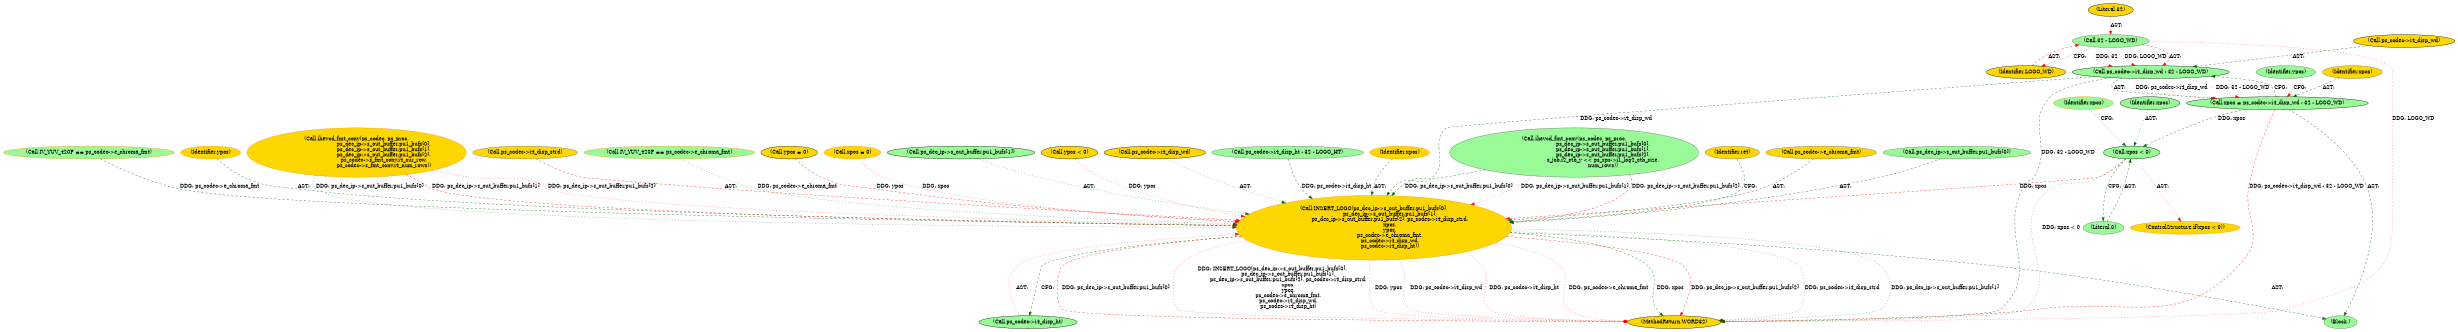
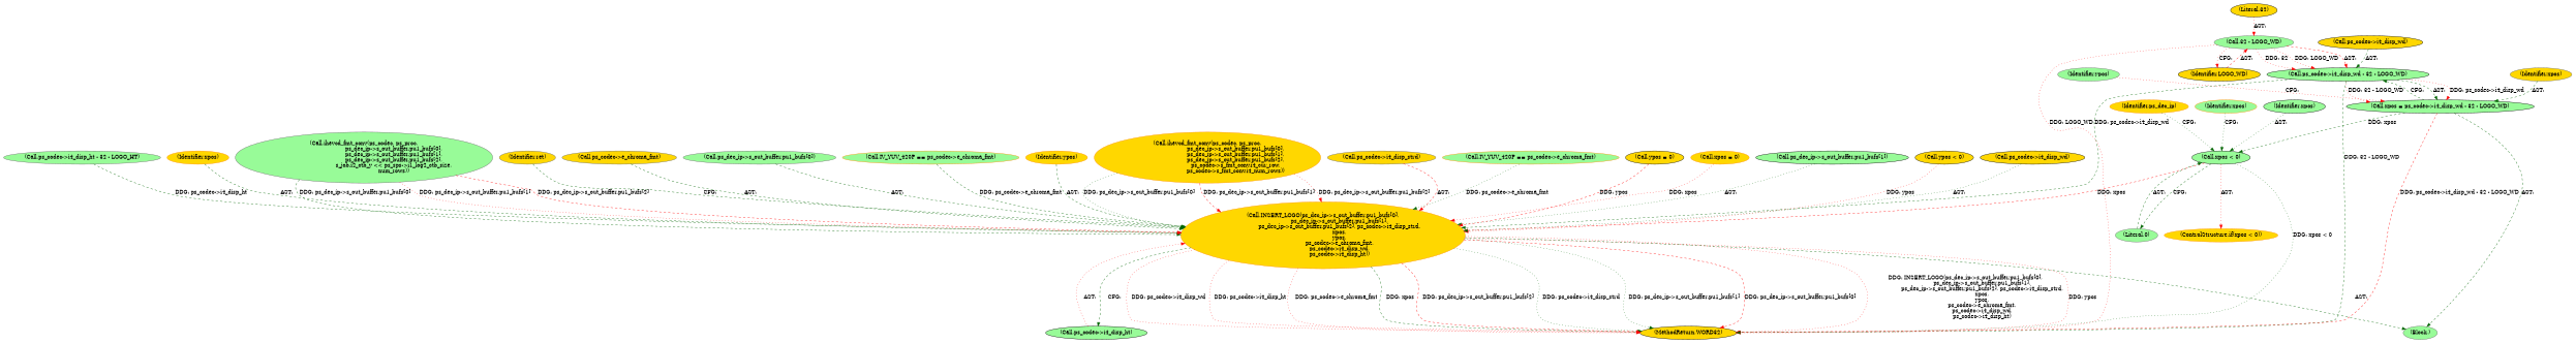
  digraph {
    node [color=black fillcolor=gold style=filled]
    edge [color=darkgreen style=dashed]
    n1 [fillcolor=palegreen label="(Call,ps_codec->i4_disp_wd - 32 - LOGO_WD)"]
    n2 [fillcolor=palegreen label="(Call,xpos = ps_codec->i4_disp_wd - 32 - LOGO_WD)"]
    n3 [color=darkorange label="(Call,INSERT_LOGO(ps_dec_ip->s_out_buffer.pu1_bufs[0],\n                    ps_dec_ip->s_out_buffer.pu1_bufs[1],\n                    ps_dec_ip->s_out_buffer.pu1_bufs[2], ps_codec->i4_disp_strd,\n                    xpos,\n                    ypos,\n                    ps_codec->e_chroma_fmt,\n                    ps_codec->i4_disp_wd,\n                    ps_codec->i4_disp_ht))"]
    n4 [label="(MethodReturn,WORD32)"]
    n5 [color=gray40 fillcolor=palegreen label="(Call,32 - LOGO_WD)"]
    n6 [label="(Identifier,LOGO_WD)"]
    n7 [fillcolor=palegreen label="(Call,xpos < 0)"]
    n8 [color=gray40 fillcolor=palegreen label="(Block,)"]
    n9 [fillcolor=palegreen label="(Call,ps_codec->i4_disp_ht)"]
    n10 [color=gray40 fillcolor=palegreen label="(Literal,0)"]
    n11 [color=darkorange label="(ControlStructure,if(xpos < 0))"]
    n12 [fillcolor=palegreen label="(Call,ps_dec_ip->s_out_buffer.pu1_bufs[1])"]
    n13 [label="(Call,ypos < 0)"]
    n14 [label="(Call,ps_codec->i4_disp_wd)"]
    n15 [color=gray40 fillcolor=palegreen label="(Call,ps_codec->i4_disp_ht - 32 - LOGO_HT)"]
    n16 [label="(Literal,32)"]
    n17 [color=darkorange label="(Identifier,xpos)"]
    n18 [color=gray40 fillcolor=palegreen label="(Call,ihevcd_fmt_conv(ps_codec, ps_proc,\n                                    ps_dec_ip->s_out_buffer.pu1_bufs[0],\n                                    ps_dec_ip->s_out_buffer.pu1_bufs[1],\n                                    ps_dec_ip->s_out_buffer.pu1_bufs[2],\n                                    s_job.i2_ctb_y << ps_sps->i1_log2_ctb_size,\n                                    num_rows))"]
    n19 [color=gray40 fillcolor=palegreen label="(Identifier,ypos)"]
    n20 [label="(Call,ps_codec->i4_disp_wd)"]
    n21 [color=gray40 label="(Identifier,ret)"]
    n22 [color=gray40 label="(Call,ps_codec->e_chroma_fmt)"]
    n23 [color=darkorange fillcolor=palegreen label="(Identifier,xpos)"]
    n24 [color=gray40 fillcolor=palegreen label="(Call,ps_dec_ip->s_out_buffer.pu1_bufs[0])"]
    n25 [color=darkorange fillcolor=palegreen label="(Call,IV_YUV_420P == ps_codec->e_chroma_fmt)"]
    n26 [color=gray40 label="(Identifier,xpos)"]
    n27 [color=darkorange label="(Identifier,ypos)"]
    n28 [color=darkorange label="(Call,ihevcd_fmt_conv(ps_codec, ps_proc,\n                                  ps_dec_ip->s_out_buffer.pu1_bufs[0],\n                                  ps_dec_ip->s_out_buffer.pu1_bufs[1],\n                                  ps_dec_ip->s_out_buffer.pu1_bufs[2],\n                                  ps_codec->s_fmt_conv.i4_cur_row,\n                                  ps_codec->s_fmt_conv.i4_num_rows))"]
    n29 [fillcolor=palegreen label="(Identifier,xpos)"]
+   n30 [color=darkorange label="(Identifier,ps_dec_ip)"]
    n31 [color=gray40 label="(Call,ps_codec->i4_disp_strd)"]
    n32 [color=darkorange fillcolor=palegreen label="(Call,IV_YUV_420P == ps_codec->e_chroma_fmt)"]
    n33 [label="(Call,ypos = 0)"]
    n34 [color=darkorange label="(Call,xpos = 0)"]
    n1 -> n2 [label="AST: "]
    n1 -> n2 [color=red label="DDG: ps_codec->i4_disp_wd" style=dotted]
    n1 -> n2 [color=red label="DDG: 32 - LOGO_WD" style=dotted]
    n1 -> n3 [label="DDG: ps_codec->i4_disp_wd"]
    n1 -> n4 [label="DDG: 32 - LOGO_WD"]
    n2 -> n1 [label="CFG: "]
    n2 -> n4 [color=red label="DDG: ps_codec->i4_disp_wd - 32 - LOGO_WD"]
    n2 -> n7 [label="DDG: xpos"]
    n2 -> n8 [label="AST: "]
    n3 -> n4 [color=red label="DDG: ps_codec->e_chroma_fmt" style=dotted]
    n3 -> n4 [label="DDG: xpos"]
    n3 -> n4 [color=red label="DDG: ps_dec_ip->s_out_buffer.pu1_bufs[2]"]
    n3 -> n4 [label="DDG: ps_codec->i4_disp_strd" style=dotted]
    n3 -> n4 [label="DDG: ps_dec_ip->s_out_buffer.pu1_bufs[1]" style=dotted]
    n3 -> n4 [color=red label="DDG: ps_dec_ip->s_out_buffer.pu1_bufs[0]"]
    n3 -> n4 [color=red label="DDG: INSERT_LOGO(ps_dec_ip->s_out_buffer.pu1_bufs[0],\n                    ps_dec_ip->s_out_buffer.pu1_bufs[1],\n                    ps_dec_ip->s_out_buffer.pu1_bufs[2], ps_codec->i4_disp_strd,\n                    xpos,\n                    ypos,\n                    ps_codec->e_chroma_fmt,\n                    ps_codec->i4_disp_wd,\n                    ps_codec->i4_disp_ht)" style=dotted]
    n3 -> n4 [color=red label="DDG: ypos" style=dotted]
    n3 -> n4 [color=red label="DDG: ps_codec->i4_disp_wd" style=dotted]
    n3 -> n4 [color=red label="DDG: ps_codec->i4_disp_ht" style=dotted]
    n3 -> n8 [label="AST: "]
    n3 -> n9 [label="CFG: "]
    n5 -> n1 [color=red label="AST: "]
    n5 -> n1 [color=red label="DDG: 32" style=dotted]
    n5 -> n1 [color=red label="DDG: LOGO_WD" style=dotted]
    n5 -> n4 [color=red label="DDG: LOGO_WD" style=dotted]
    n5 -> n6 [color=red label="CFG: " style=dotted]
    n6 -> n5 [color=red label="AST: "]
    n7 -> n3 [color=red label="DDG: xpos"]
    n7 -> n4 [label="DDG: xpos < 0" style=dotted]
    n7 -> n10 [label="CFG: "]
    n7 -> n11 [color=red label="AST: " style=dotted]
    n9 -> n3 [color=red label="AST: " style=dotted]
    n10 -> n7 [label="AST: "]
    n12 -> n3 [label="AST: " style=dotted]
    n13 -> n3 [color=red label="DDG: ypos" style=dotted]
    n14 -> n3 [label="AST: " style=dotted]
    n15 -> n3 [label="DDG: ps_codec->i4_disp_ht"]
    n16 -> n5 [color=red label="AST: " style=dotted]
    n17 -> n3 [label="AST: "]
    n18 -> n3 [label="DDG: ps_dec_ip->s_out_buffer.pu1_bufs[0]"]
    n18 -> n3 [color=red label="DDG: ps_dec_ip->s_out_buffer.pu1_bufs[1]" style=dotted]
    n18 -> n3 [color=red label="DDG: ps_dec_ip->s_out_buffer.pu1_bufs[2]"]
    n19 -> n2 [color=red label="CFG: " style=dotted]
    n20 -> n1 [label="AST: "]
    n21 -> n3 [label="CFG: "]
    n22 -> n3 [label="AST: "]
    n23 -> n7 [label="CFG: " style=dotted]
    n24 -> n3 [label="AST: "]
    n25 -> n3 [label="DDG: ps_codec->e_chroma_fmt"]
    n26 -> n2 [label="AST: "]
    n27 -> n3 [label="AST: "]
    n28 -> n3 [label="DDG: ps_dec_ip->s_out_buffer.pu1_bufs[0]" style=dotted]
    n28 -> n3 [color=red label="DDG: ps_dec_ip->s_out_buffer.pu1_bufs[1]"]
    n28 -> n3 [color=red label="DDG: ps_dec_ip->s_out_buffer.pu1_bufs[2]" style=dotted]
    n29 -> n7 [label="AST: " style=dotted]
+   n30 -> n7 [label="CFG: " style=dotted]
    n31 -> n3 [color=red label="AST: "]
    n32 -> n3 [label="DDG: ps_codec->e_chroma_fmt" style=dotted]
    n33 -> n3 [color=red label="DDG: ypos"]
    n34 -> n3 [color=red label="DDG: xpos" style=dotted]
  }
